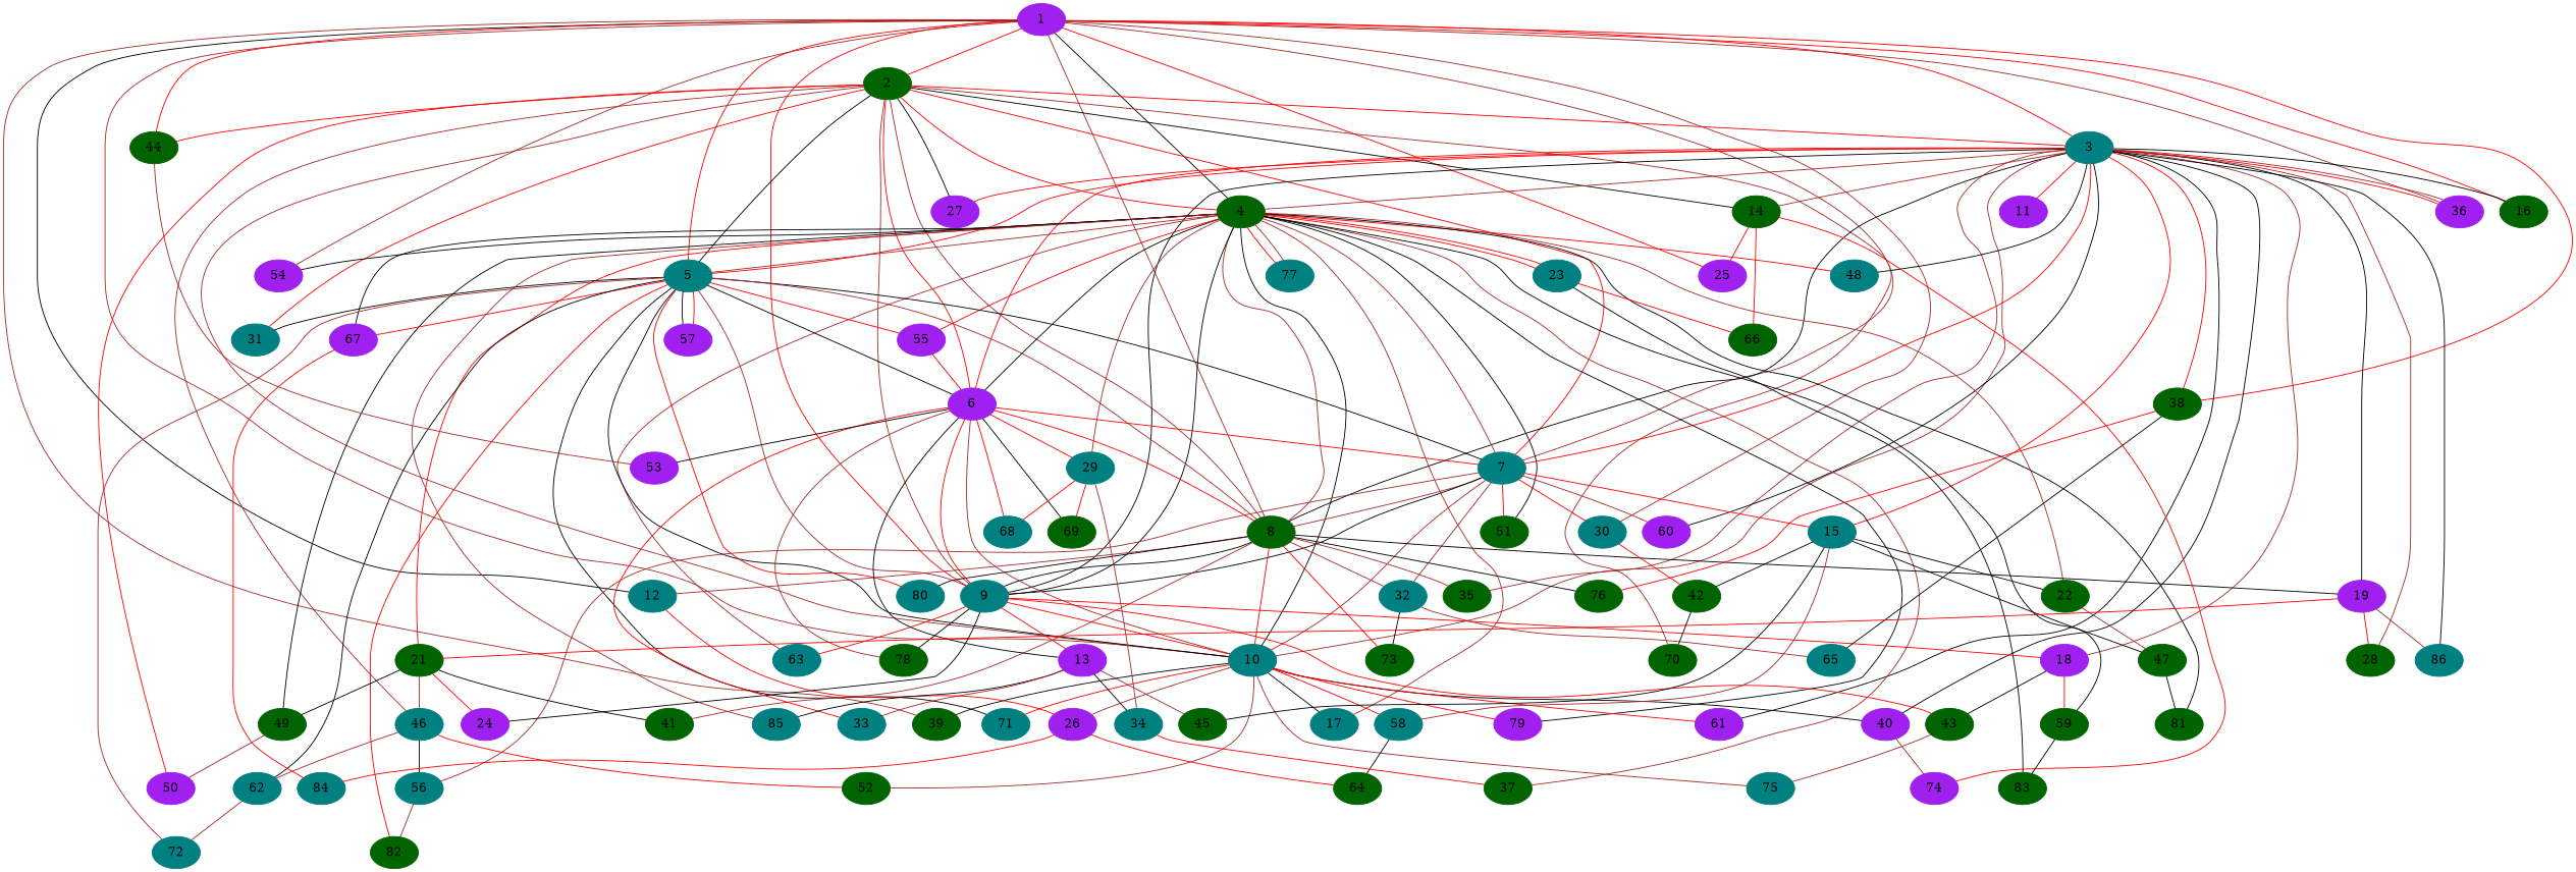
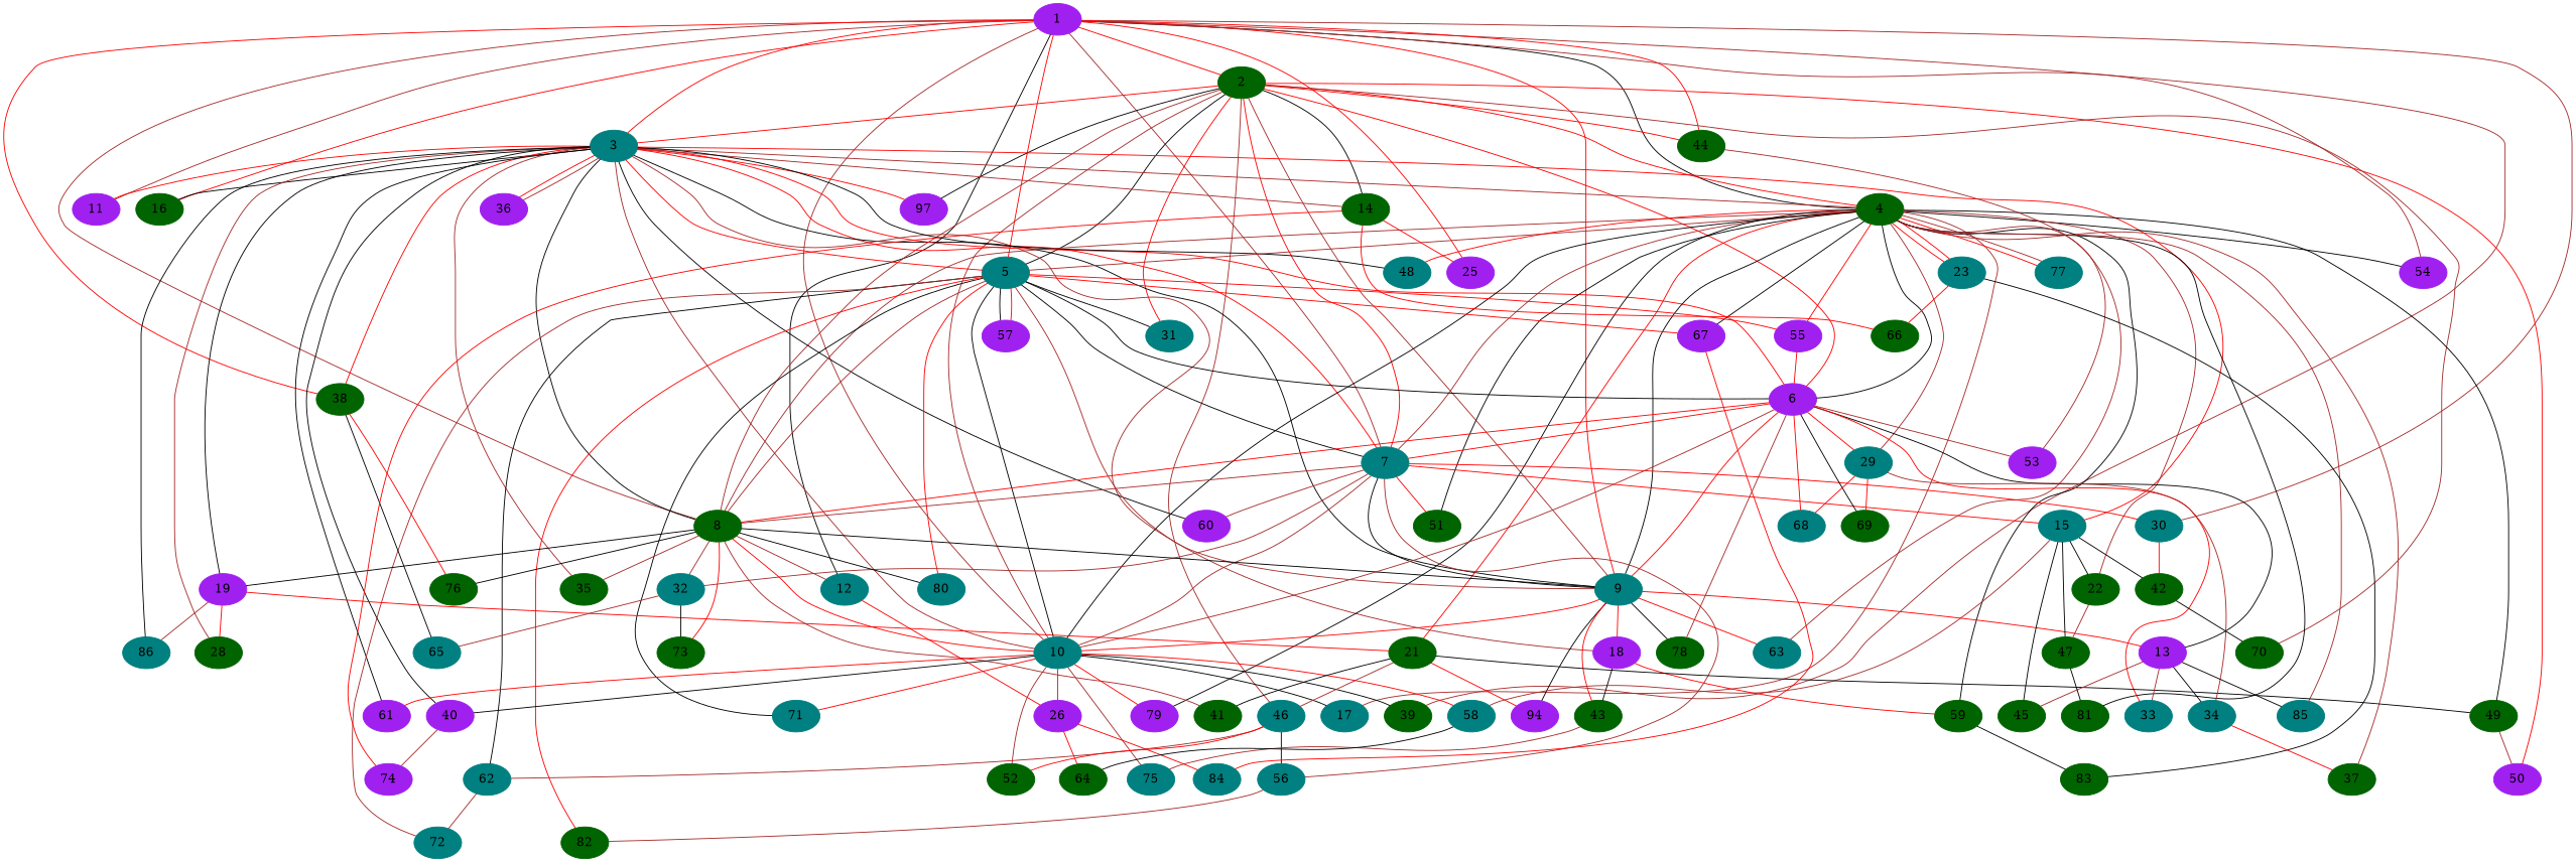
  graph {
    node [color=darkgreen style=filled]
    edge [color=red]
    1 [color=purple]
    2
    3 [color=teal]
    4
    5 [color=teal]
    7 [color=teal]
    8
    9 [color=teal]
    10 [color=teal]
    11 [color=purple]
    12 [color=teal]
    16
    25 [color=purple]
    30 [color=teal]
    38
    39
    44
    54 [color=purple]
    6 [color=purple]
    14
-   27 [color=purple]
+   27 [color=purple label=97]
    31 [color=teal]
    46 [color=teal]
    50 [color=purple]
    70
    15 [color=teal]
    18 [color=purple]
    19 [color=purple]
    28
    35
    36 [color=purple]
    40 [color=purple]
    48 [color=teal]
    60 [color=purple]
    61 [color=purple]
    86 [color=teal]
    17 [color=teal]
    21
    22
    23 [color=teal]
    29 [color=teal]
    37
    49
    51
    55 [color=purple]
    59
    63 [color=teal]
    67 [color=purple]
    77 [color=teal]
    79 [color=purple]
    81
    85 [color=teal]
    57 [color=purple]
    62 [color=teal]
    71 [color=teal]
    72 [color=teal]
    80 [color=teal]
    82
    13 [color=purple]
    33 [color=teal]
    53 [color=purple]
    68 [color=teal]
    69
    78
    32 [color=teal]
    56 [color=teal]
    41
    73
    76
-   24 [color=purple]
+   24 [color=purple label=94]
    43
    26 [color=purple]
    52
    58 [color=teal]
    75 [color=teal]
    42
    65 [color=teal]
    66
    74 [color=purple]
    45
    47
    83
    34 [color=teal]
    84 [color=teal]
    64
    1 -- 2
    1 -- 3
    1 -- 4 [color=black]
    1 -- 5
    1 -- 7 [color=brown]
    1 -- 8 [color=brown]
    1 -- 9
    1 -- 10 [color=brown]
-   1 -- 36 [color=brown]
+   1 -- 11 [color=brown]
    1 -- 12 [color=black]
    1 -- 16
    1 -- 25
    1 -- 30 [color=brown]
    1 -- 38
    1 -- 39 [color=brown]
    1 -- 44
    1 -- 54 [color=brown]
    2 -- 3
    2 -- 4
    2 -- 5 [color=black]
    2 -- 7
    2 -- 8 [color=brown]
    2 -- 9 [color=brown]
    2 -- 10 [color=brown]
    2 -- 44
    2 -- 6
    2 -- 14 [color=black]
    2 -- 27 [color=black]
    2 -- 31
    2 -- 46 [color=brown]
    2 -- 50
    2 -- 70 [color=brown]
    3 -- 4 [color=brown]
    3 -- 5
    3 -- 7
    3 -- 8 [color=black]
    3 -- 9 [color=black]
    3 -- 10 [color=brown]
    3 -- 11
    3 -- 16 [color=black]
    3 -- 38
    3 -- 6
    3 -- 14 [color=brown]
    3 -- 27
    3 -- 15
    3 -- 18 [color=brown]
    3 -- 19 [color=black]
    3 -- 28 [color=brown]
    3 -- 35 [color=brown]
    3 -- 36
    3 -- 36 [color=brown]
    3 -- 40 [color=black]
    3 -- 48 [color=black]
    3 -- 60 [color=black]
    3 -- 61 [color=black]
    3 -- 86 [color=black]
    4 -- 5 [color=brown]
    4 -- 7 [color=brown]
    4 -- 8 [color=brown]
    4 -- 9 [color=black]
    4 -- 10 [color=black]
    4 -- 54 [color=black]
    4 -- 6 [color=black]
    4 -- 48
    4 -- 17 [color=brown]
    4 -- 21
    4 -- 22 [color=brown]
    4 -- 23
    4 -- 23
    4 -- 29 [color=brown]
    4 -- 37 [color=brown]
    4 -- 49 [color=black]
    4 -- 51 [color=black]
    4 -- 55
    4 -- 59 [color=black]
    4 -- 63 [color=brown]
    4 -- 67 [color=black]
    4 -- 77
    4 -- 77 [color=brown]
    4 -- 79 [color=black]
    4 -- 81 [color=black]
    4 -- 85 [color=brown]
    5 -- 7 [color=black]
    5 -- 8 [color=brown]
    5 -- 9 [color=brown]
    5 -- 10 [color=black]
    5 -- 6 [color=black]
    5 -- 31 [color=black]
    5 -- 55
    5 -- 67
    5 -- 57 [color=black]
    5 -- 57
    5 -- 62 [color=black]
    5 -- 71 [color=black]
    5 -- 72 [color=brown]
    5 -- 80
    5 -- 82
    7 -- 8 [color=brown]
    7 -- 9 [color=black]
    7 -- 10 [color=brown]
    7 -- 30
    7 -- 15
    7 -- 60 [color=brown]
    7 -- 51
    7 -- 32 [color=brown]
    7 -- 56 [color=brown]
    8 -- 9 [color=black]
    8 -- 10
    8 -- 12 [color=brown]
    8 -- 19 [color=black]
    8 -- 35 [color=brown]
    8 -- 80 [color=black]
    8 -- 32 [color=brown]
    8 -- 41 [color=brown]
    8 -- 73
    8 -- 76 [color=black]
    9 -- 10
    9 -- 18
    9 -- 63
    9 -- 13
    9 -- 78 [color=black]
    9 -- 24 [color=black]
    9 -- 43
    10 -- 39 [color=black]
    10 -- 40 [color=black]
    10 -- 61
    10 -- 17 [color=black]
    10 -- 79
    10 -- 71
    10 -- 26 [color=brown]
    10 -- 52 [color=brown]
    10 -- 58
    10 -- 75 [color=brown]
    12 -- 26
    30 -- 42
    38 -- 76
    38 -- 65 [color=black]
    44 -- 53 [color=brown]
    6 -- 7
    6 -- 8
    6 -- 9
    6 -- 10 [color=brown]
    6 -- 29
    6 -- 13 [color=black]
    6 -- 33
-   6 -- 53 [color=black]
+   6 -- 53 [color=brown]
    6 -- 68
    6 -- 69 [color=black]
    6 -- 78 [color=brown]
    14 -- 25
    14 -- 66
    14 -- 74
    46 -- 62 [color=brown]
    46 -- 56 [color=black]
    46 -- 52
    15 -- 22 [color=black]
    15 -- 58 [color=brown]
    15 -- 42 [color=black]
    15 -- 45 [color=black]
    15 -- 47 [color=black]
    18 -- 59
    18 -- 43 [color=black]
    19 -- 28
    19 -- 86 [color=brown]
    19 -- 21
    40 -- 74 [color=brown]
    21 -- 46 [color=brown]
    21 -- 49 [color=black]
    21 -- 41 [color=black]
    21 -- 24
    22 -- 47 [color=brown]
    23 -- 66
    23 -- 83 [color=black]
    29 -- 68
    29 -- 69
    29 -- 34 [color=brown]
    49 -- 50 [color=brown]
    55 -- 6
    59 -- 83 [color=black]
    67 -- 84
    62 -- 72 [color=brown]
    13 -- 85 [color=black]
    13 -- 33 [color=brown]
    13 -- 45 [color=brown]
    13 -- 34 [color=black]
    32 -- 73 [color=black]
    32 -- 65 [color=brown]
    56 -- 82 [color=brown]
    43 -- 75 [color=brown]
    26 -- 84
    26 -- 64
    58 -- 64 [color=black]
    42 -- 70 [color=black]
    47 -- 81 [color=black]
    34 -- 37
  }
